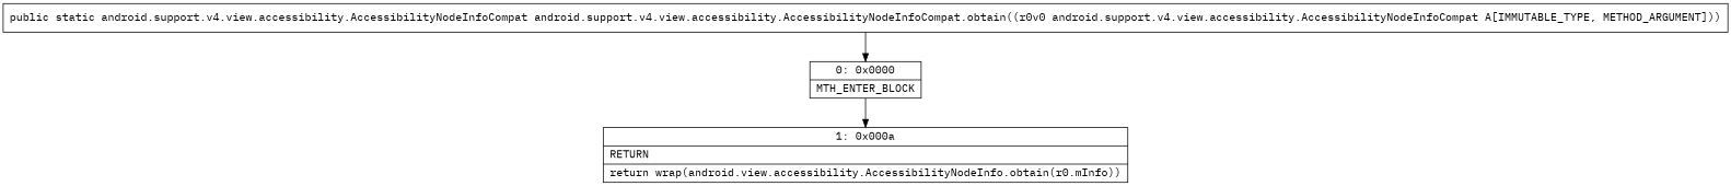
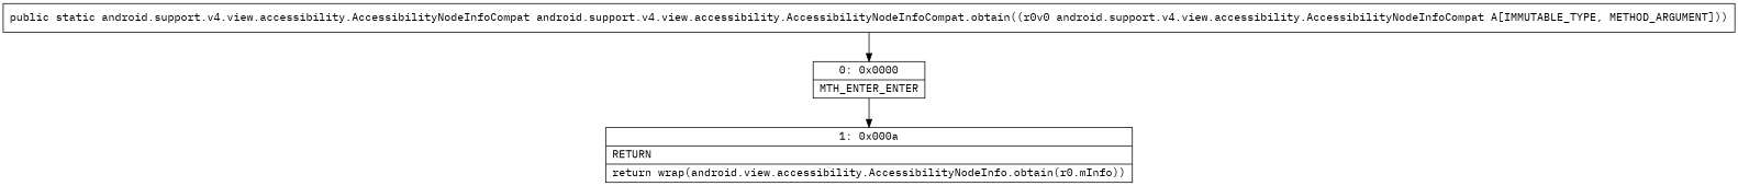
  digraph {
    fontname="IBM Plex Mono"
    node [shape=record fontname="IBM Plex Mono"]
    edge [fontname="IBM Plex Mono"]
-   n1 [label="{0\:\ 0x0000|MTH_ENTER_BLOCK\l}"]
+   n1 [label="{0\:\ 0x0000|MTH_ENTER_ENTER\l}"]
    n2 [label="{1\:\ 0x000a|RETURN\l|return wrap(android.view.accessibility.AccessibilityNodeInfo.obtain(r0.mInfo))\l}"]
    n3 [label="{public static android.support.v4.view.accessibility.AccessibilityNodeInfoCompat android.support.v4.view.accessibility.AccessibilityNodeInfoCompat.obtain((r0v0 android.support.v4.view.accessibility.AccessibilityNodeInfoCompat A[IMMUTABLE_TYPE, METHOD_ARGUMENT])) }"]
    n1 -> n2
    n3 -> n1
  }
